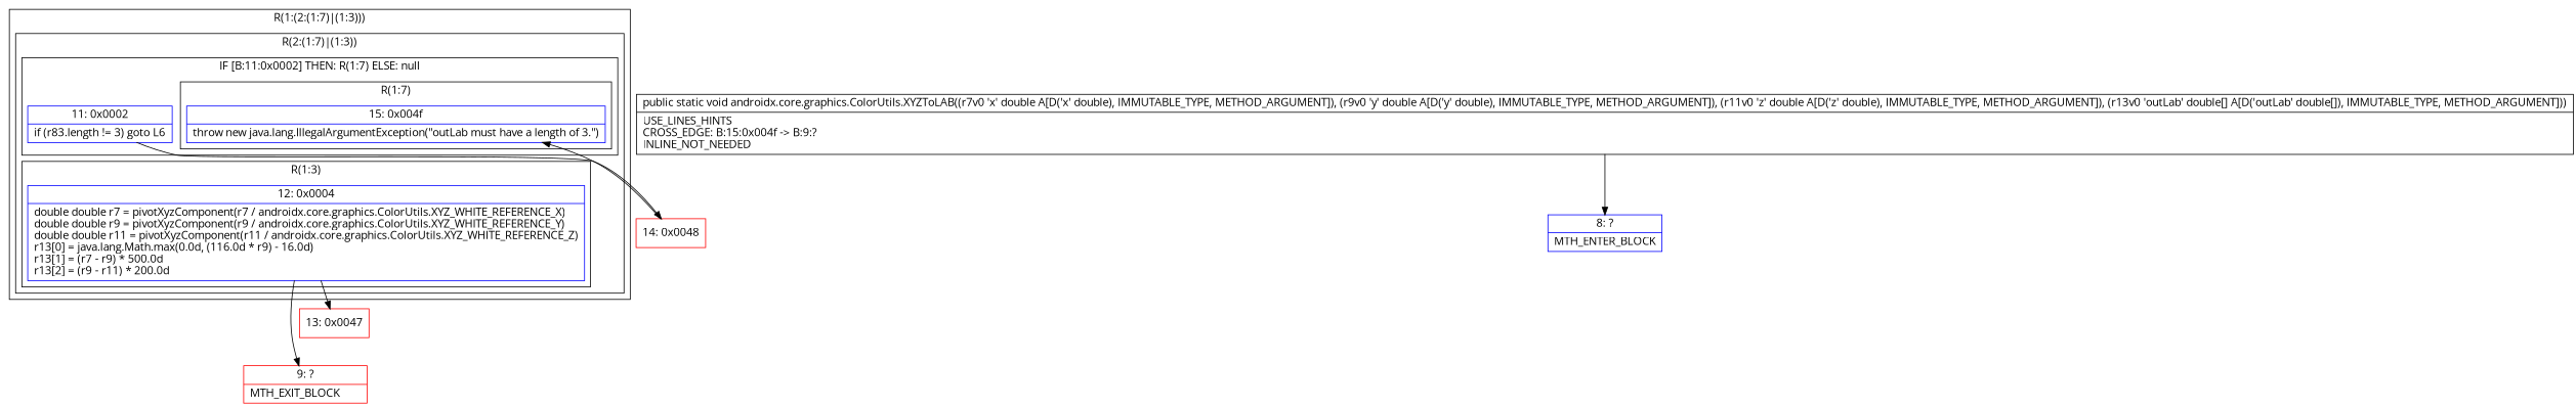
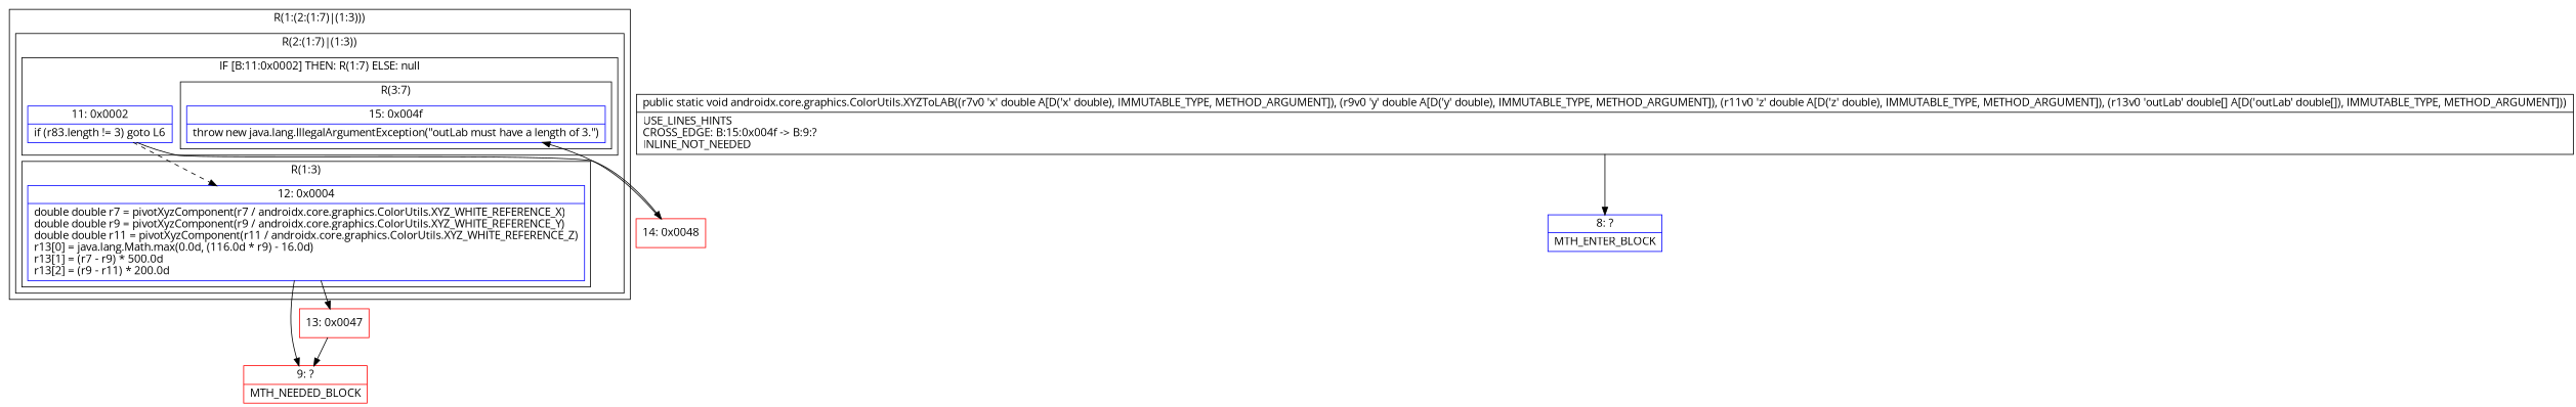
  digraph {
    fontname="Open Sans"
    node [color=blue fontname="Open Sans" shape=record]
    edge [fontname="Open Sans"]
    n1 [label="{15\:\ 0x004f|throw new java.lang.IllegalArgumentException(\"outLab must have a length of 3.\")\l}"]
    n2 [label="{11\:\ 0x0002|if (r83.length != 3) goto L6\l}"]
    n3 [label="{12\:\ 0x0004|double double r7 = pivotXyzComponent(r7 \/ androidx.core.graphics.ColorUtils.XYZ_WHITE_REFERENCE_X)\ldouble double r9 = pivotXyzComponent(r9 \/ androidx.core.graphics.ColorUtils.XYZ_WHITE_REFERENCE_Y)\ldouble double r11 = pivotXyzComponent(r11 \/ androidx.core.graphics.ColorUtils.XYZ_WHITE_REFERENCE_Z)\lr13[0] = java.lang.Math.max(0.0d, (116.0d * r9) \- 16.0d)\lr13[1] = (r7 \- r9) * 500.0d\lr13[2] = (r9 \- r11) * 200.0d\l}"]
    n4 [color=red label="{14\:\ 0x0048}"]
-   n5 [color=red label="{9\:\ ?|MTH_EXIT_BLOCK\l}"]
+   n5 [color=red label="{9\:\ ?|MTH_NEEDED_BLOCK\l}"]
    n6 [color=red label="{13\:\ 0x0047}"]
    n7 [label="{8\:\ ?|MTH_ENTER_BLOCK\l}"]
    n8 [label="{public static void androidx.core.graphics.ColorUtils.XYZToLAB((r7v0 'x' double A[D('x' double), IMMUTABLE_TYPE, METHOD_ARGUMENT]), (r9v0 'y' double A[D('y' double), IMMUTABLE_TYPE, METHOD_ARGUMENT]), (r11v0 'z' double A[D('z' double), IMMUTABLE_TYPE, METHOD_ARGUMENT]), (r13v0 'outLab' double[] A[D('outLab' double[]), IMMUTABLE_TYPE, METHOD_ARGUMENT]))  | USE_LINES_HINTS\lCROSS_EDGE: B:15:0x004f \-\> B:9:?\lINLINE_NOT_NEEDED\l}" color=""]
    subgraph cluster_1 {
      label="R(1:(2:(1:7)|(1:3)))"
      subgraph cluster_2 {
        label="R(2:(1:7)|(1:3))"
        subgraph cluster_3 {
          label="IF [B:11:0x0002] THEN: R(1:7) ELSE: null"
          n2
          subgraph cluster_4 {
-           label="R(1:7)"
+           label="R(3:7)"
            n1
          }
        }
        subgraph cluster_5 {
          label="R(1:3)"
          n3
        }
      }
    }
+   n2 -> n3 [style=dashed]
    n2 -> n4
    n3 -> n5
    n3 -> n6
    n4 -> n1
+   n6 -> n5
    n8 -> n7
  }
